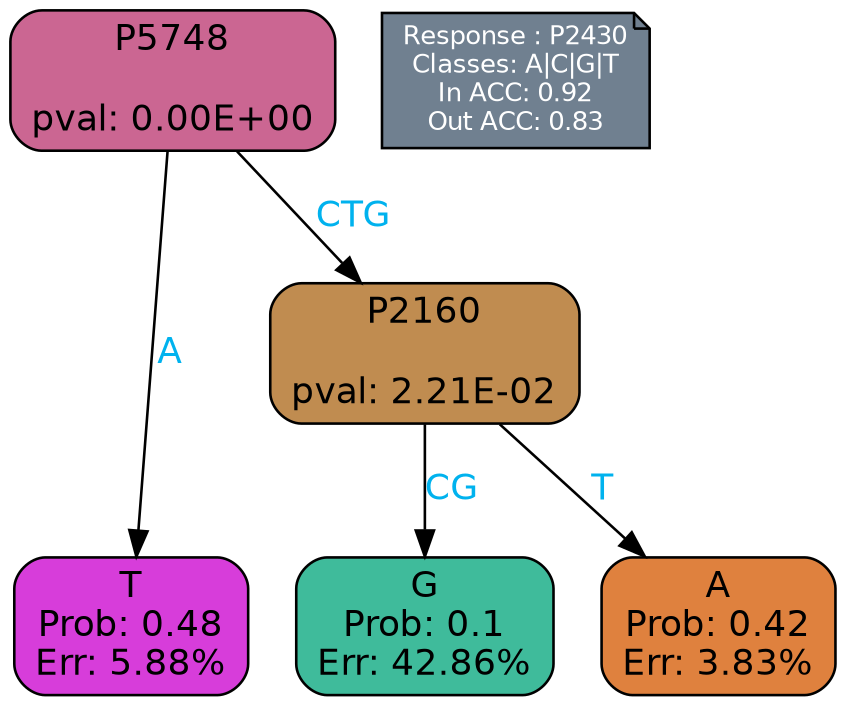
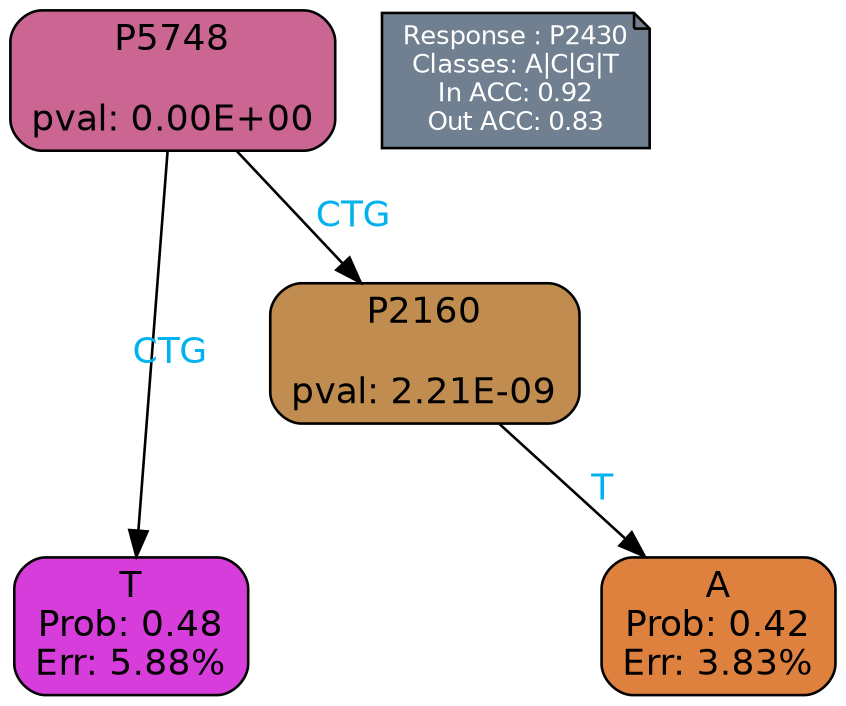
  digraph {
    ranksep=equally
    splines=polylines
    node [color=black fontname=helvetica shape=box style="filled, rounded"]
    edge [fontcolor=deepskyblue2 fontname=helvetica]
    n1 [fillcolor="#d73dda" label="T\nProb: 0.48\nErr: 5.88%"]
-   n2 [fillcolor="#3fbb9b" label="G\nProb: 0.1\nErr: 42.86%"]
    n3 [fillcolor="#df813e" label="A\nProb: 0.42\nErr: 3.83%"]
    n4 [align=left fillcolor=slategray fontcolor=white fontsize=10 label="Response : P2430\nClasses: A|C|G|T\nIn ACC: 0.92\nOut ACC: 0.83\n" shape=note style=filled]
    n5 [fillcolor="#cb6692" label="P5748\n\npval: 0.00E+00"]
-   n6 [fillcolor="#c08c50" label="P2160\n\npval: 2.21E-02"]
+   n6 [fillcolor="#c08c50" label="P2160\n\npval: 2.21E-09"]
    subgraph sub_1 {
      rank=same
      n1
-     n2
      n3
    }
    subgraph sub_2 {
      rank=same
      n4
      n5
    }
-   n5 -> n1 [label=A]
+   n5 -> n1 [label=CTG]
    n5 -> n6 [label=CTG]
-   n6 -> n2 [label=CG]
    n6 -> n3 [label=T]
  }
